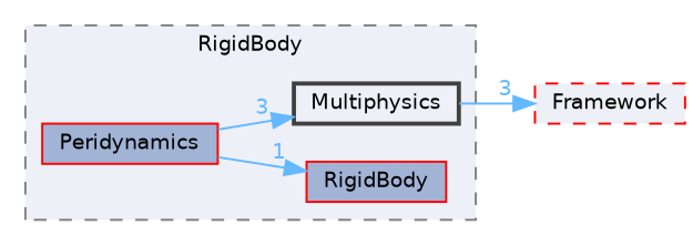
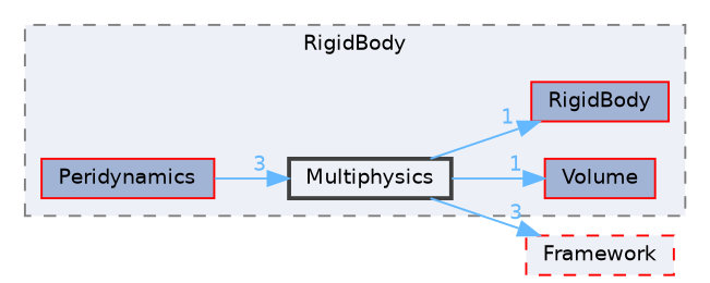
  digraph {
    compound=true
    rankdir=LR
    node [color=red fillcolor="#a2b4d6" fontname=Helvetica fontsize=10 shape=box style=filled]
    edge [color=steelblue1 fontcolor=steelblue1 fontname=Helvetica fontsize=10 headlabel=3 labeldistance=1.5 labelfontname=Helvetica labelfontsize=10]
    n1 [height=0.2 label=Peridynamics width=0.4]
+   n2 [height=0.2 label=Volume width=0.4]
    n3 [height=0.2 label=RigidBody width=0.4]
    n4 [color=grey25 fillcolor="#edf0f7" height=0.2 label=Multiphysics style="filled,bold" width=0.4]
    n5 [fillcolor="#edf0f7" height=0.2 label=Framework style="filled,dashed" width=0.4]
    subgraph cluster_1 {
      bgcolor="#edf0f7"
      fontname=Helvetica
      fontsize=10
      label=RigidBody
      pencolor=grey50
      style="filled,dashed"
      n1
+     n2
      n3
      n4
    }
    n1 -> n4
-   n1 -> n3 [headlabel=1]
+   n4 -> n2 [headlabel=1]
+   n4 -> n3 [headlabel=1]
    n4 -> n5
  }
